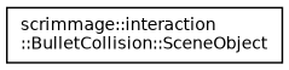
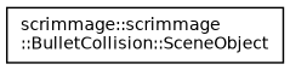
  digraph {
    rankdir=LR
-   n1 [color=black fillcolor=white fontname=Helvetica fontsize=10 height=0.2 label="scrimmage::interaction\l::BulletCollision::SceneObject" shape=record style=filled width=0.4]
+   n1 [color=black fillcolor=white fontname=Helvetica fontsize=10 height=0.2 label="scrimmage::scrimmage\l::BulletCollision::SceneObject" shape=record style=filled width=0.4]
  }
